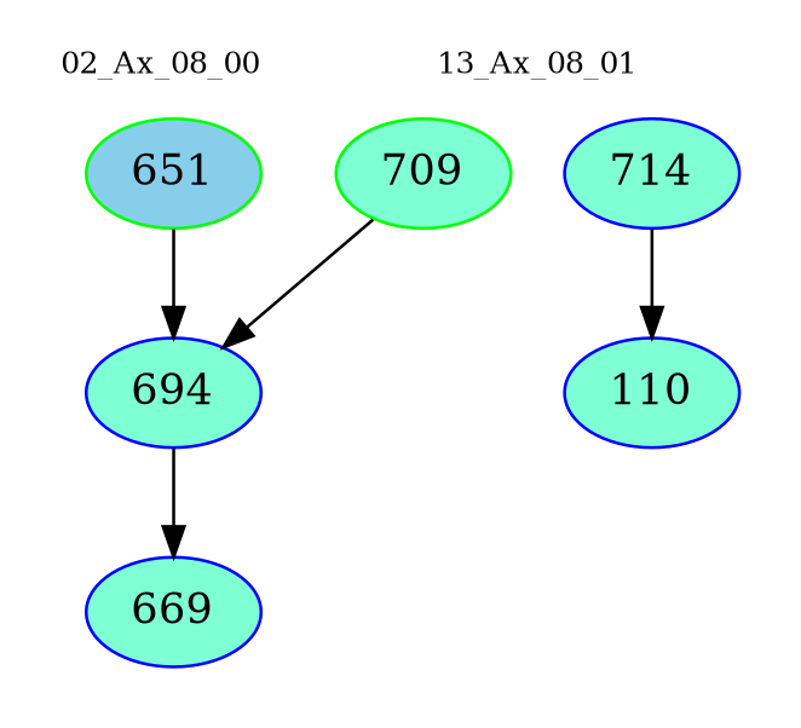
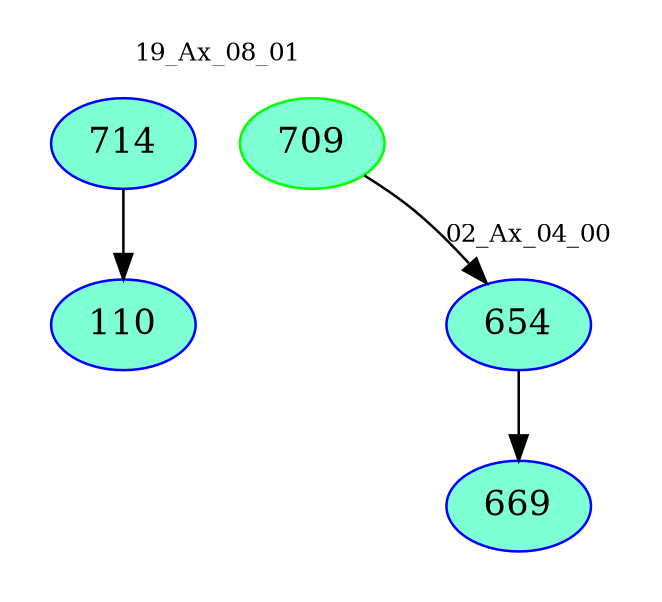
  digraph {
    node [color=blue fillcolor=aquamarine style=filled]
    edge [color=black]
-   n1 [color=green fillcolor=skyblue label=651]
-   n2 [label=694]
+   n2 [label=654]
    n3 [label=669]
    n4 [color=green label=709]
    n5 [label=714]
    n6 [label=110]
    subgraph cluster_1 {
      color=white
      fontsize=10
-     label="02_Ax_08_00"
-     n1
+     label="02_Ax_04_00"
      n2
      n3
    }
    subgraph cluster_2 {
      color=white
      fontsize=10
-     label="13_Ax_08_01"
+     label="19_Ax_08_01"
      n4
      n5
      n6
    }
-   n1 -> n2
    n2 -> n3
    n4 -> n2
    n5 -> n6
  }
